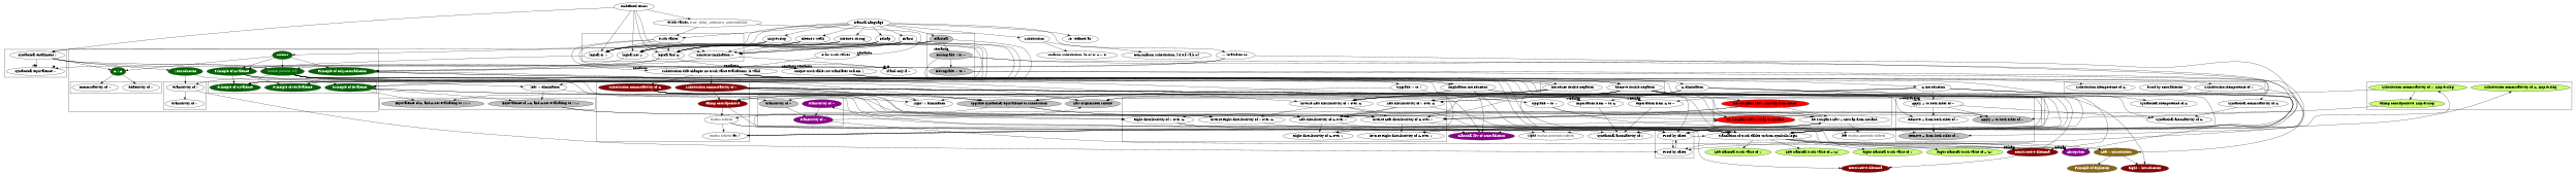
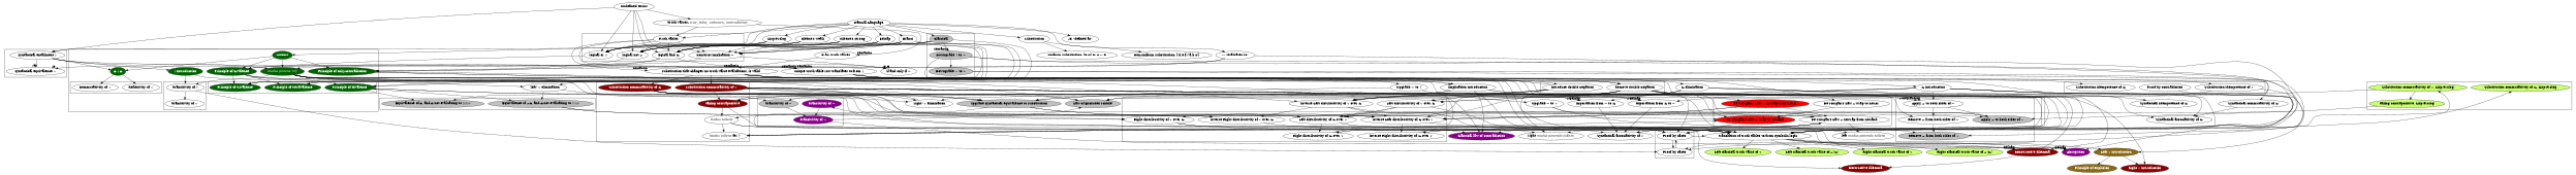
  strict digraph {
    fontname="DejaVu Serif"
    node [fontname="DejaVu Serif"]
    edge [fontname="DejaVu Serif"]
    n1 [label="logical and &"]
    n2 [label="logical or &#x2228;"]
    n3 [label="logical not ~"]
    n4 [label="nonstrict implication &rArr;"]
    n5 [label="Truth tables"]
    n6 [label="syntactical entailment &#9500;"]
    n7 [label="syntactical equivalence &#x27DB;"]
    n8 [label="Introduce double negation"]
    n9 [label="Remove double negation"]
    n10 [label="Substitution idempotence of &"]
    n11 [label="Substitution idempotence of &#x2228;"]
    n12 [label="Proof by contradiction"]
    n13 [label="Apply ~ to both sides of &hArr;"]
    n14 [label="Remove ~ from both sides of &hArr;"]
    n15 [fillcolor=silver label="Apply ~ to both sides of &#x27DB;" style=filled]
    n16 [fillcolor=silver label="Remove ~ from both sides of &#x27DB;" style=filled]
    n17 [fillcolor=silver label=<Equivalence of ~A, and A not evaluating to <I>true</I>> style=filled]
    n18 [fillcolor=silver label=<Equivalence of A, and A not evaluating to <I>false</I>> style=filled]
    n19 [fillcolor=darkred fontcolor=white label="Substitution commutativity of &" style=filled]
    n20 [fillcolor=darkred fontcolor=white label="Substitution commutativity of &#x2228;" style=filled]
    n21 [fillcolor=darkred fontcolor=white label="taking contrapositive" style=filled]
    n22 [label=<<I>modus tollens</I>>]
    n23 [label=<<I>modus tollens</I> for &#9500;>]
+   n24 [label="De Morgan's Law -- wrap to not-or"]
    n25 [fillcolor=red label="De Morgan's Law -- unwrap from not-or" style=filled]
    n26 [fillcolor=red label="De Morgan's Law -- wrap to not-and" style=filled]
    n27 [label="De Morgan's Law -- unwrap from not-and"]
    n28 [fillcolor=magenta4 fontcolor=white label="Transitivity of &rArr;" style=filled]
    n29 [fillcolor=silver label="Transitivity of &rArr;" style=filled]
    n30 [fillcolor=magenta4 fontcolor=white label="Transitivity of &rArr;" style=filled]
    n31 [label="Proof by cases"]
    n32 [label="Proof by cases"]
    n33 [fillcolor=darkolivegreen1 label="Substitution commutativity of &, Lisp/Prolog" style=filled]
    n34 [fillcolor=darkolivegreen1 label="Substitution commutativity of &#x2228;, Lisp/Prolog" style=filled]
    n35 [fillcolor=darkolivegreen1 label="taking contrapositive, Lisp/Prolog" style=filled]
    n36 [label="Left distributivity of &#x2228; over &"]
    n37 [label="inverse Left distributivity of &#x2228; over &"]
    n38 [label="Right distributivity of &#x2228; over &"]
    n39 [label="inverse Right distributivity of &#x2228; over &"]
    n40 [label="Left distributivity of & over &#x2228;"]
    n41 [label="inverse Left distributivity of & over &#x2228;"]
    n42 [label="Right distributivity of & over &#x2228;"]
    n43 [label="inverse Right distributivity of & over &#x2228;"]
    Classical [fillcolor=silver style=filled]
    n45 [fillcolor=silver label="Downgrade &#9500; to &rArr;" style=filled]
    n46 [fillcolor=silver label="Downgrade &#x27DB; to &hArr;" style=filled]
    n47 [label="Transitivity of &#9500;"]
    n48 [label="Transitivity of &#x27DB;"]
    n49 [fillcolor=darkgreen fontcolor=white label="Principle of bivalence" style=filled]
    n50 [fillcolor=darkgreen fontcolor=white label="Principle of trivalence" style=filled]
    n51 [fillcolor=darkgreen fontcolor=white label="Principle of tetravalence" style=filled]
    n52 [label="Reflexivity of &#x27DB;"]
    n53 [label="Commutativity of &#x27DB;"]
    Axioms [fillcolor=darkgreen fontcolor=white style=filled]
    n55 [fillcolor=darkgreen fontcolor=white label=<<I>modus ponens</I> &rArr;/&#9500;> style=filled]
    n56 [fillcolor=darkgreen fontcolor=white label="&#9500; Introduction" style=filled]
    n57 [fillcolor=darkgreen fontcolor=white label="A &#9500; A" style=filled]
    n58 [fillcolor=darkgreen fontcolor=white label="Principle of only-contradiction" style=filled]
    n59 [fillcolor=darkgreen fontcolor=white label="Principle of n-valence" style=filled]
    n60 [label="if and only if &hArr;"]
    n61 [label="unique truth table row translates to/from &#9500;"]
    n62 [label="substitution that changes no truth value evaluations, is valid"]
    n63 [label="(left) &#x2228; elimination"]
    n64 [fillcolor=silver label="upgrade syntactical equivalence to substitution" style=filled]
    n65 [label=<right <I>modus ponendo tollens</I>>]
    n66 [fillcolor=darkred fontcolor=white label="Constructive dilemma" style=filled]
    n67 [label="Syntactical associativity of &#x2228;"]
    n68 [fillcolor=silver label="Law of Excluded Middle" style=filled]
    n69 [fillcolor=magenta4 fontcolor=white label="Classical law of contradiction" style=filled]
    n70 [label="translation of truth tables to/from symbolic logic"]
    n71 [label="(right) &#x2228; elimination"]
    n72 [fillcolor=darkred fontcolor=white label="Right &#x2228; introduction" style=filled]
    n73 [fillcolor=darkred fontcolor=white label="Destructive dilemma" style=filled]
    n74 [label=<left <I>modus ponendo tollens</I>>]
    n75 [label="Implication Introduction"]
    n76 [label="Upgrade &rArr; to &#9500;"]
    n77 [fillcolor=magenta4 fontcolor=white label=Absoprtion style=filled]
    n78 [label="exportation from & to &rArr;"]
    n79 [label="importation from &rArr; to &"]
    n80 [label="Undefined terms"]
    n81 [label=<Truth values: <I>true</I>, <I>false</I>, <I>unknown</I>, <I>contradiction</I>>]
    n82 [label="= for truth values"]
    n83 [label="& introduction"]
    n84 [label="& elimination"]
    n85 [label="Natural Language"]
    n86 [label="Kleene's weak"]
    n87 [label="Kleene's strong"]
    n88 [label="Lisp/Prolog"]
    Belnap
    Franci
    Substitution
    n92 [label="&#x21A6; \"evaluates to\""]
    n93 [label=":= \"defined as\""]
    n94 [label="Uniform substitution: [B/A] or A &#x21A6; B"]
    n95 [label="Non-uniform substitution: [(d,e,f)/(a,b,c)]"]
    n96 [label="Syntactical commutativity of &"]
    n97 [label="Upgrade &hArr; to &#x27DB;"]
    n98 [fillcolor=goldenrod4 fontcolor=white label="Left &#x2228; introduction" style=filled]
    n99 [fillcolor=darkolivegreen1 label="Left classical truth value of &#x2228;" style=filled]
    n100 [fillcolor=darkolivegreen1 label="Left classical truth value of ~(&)" style=filled]
    n101 [fillcolor=darkolivegreen1 label="Right classical truth value of &#x2228;" style=filled]
    n102 [fillcolor=darkolivegreen1 label="Right classical truth value of ~(&)" style=filled]
    n103 [label="Syntactical associativity of &"]
    n104 [label="Syntactical Idempotence of &"]
    n105 [fillcolor=goldenrod4 fontcolor=white label="Principle of explosion" style=filled]
    subgraph cluster_1 {
      n1
      n2
      n3
      n4
      n5
    }
    subgraph cluster_2 {
      n6
      n7
    }
    subgraph cluster_3 {
      n8
      n9
    }
    subgraph cluster_4 {
      n10
      n11
      n12
    }
    subgraph cluster_5 {
      n13
      n14
      n15
      n16
    }
    subgraph cluster_6 {
      n17
      n18
    }
    subgraph cluster_7 {
      n19
      n20
      n21
      n22
      n23
    }
    subgraph cluster_8 {
+     n24
      n25
      n26
      n27
    }
    subgraph cluster_9 {
      n28
      n29
      n30
    }
    subgraph cluster_10 {
      n31
      n32
    }
    subgraph cluster_11 {
      n33
      n34
      n35
    }
    subgraph cluster_12 {
      n36
      n37
      n38
      n39
      n40
      n41
      n42
      n43
    }
    subgraph cluster_13 {
      Classical
      n45
      n46
    }
    subgraph cluster_14 {
      Axioms
      n55
      n56
      n57
      n58
      n59
      subgraph cluster_15 {
        n47
        n48
      }
      subgraph cluster_16 {
        n49
        n50
        n51
      }
      subgraph cluster_17 {
        n52
        n53
      }
    }
    n1 -> n7 [headlabel=":="]
    n1 -> n58
    n1 -> n60 [headlabel=":="]
    n2 -> n59
    n3 -> n58
    n4 -> n55
    n4 -> n60 [headlabel=":="]
    n5 -> n1
    n5 -> n2
    n5 -> n3
    n5 -> n4
    n5 -> n61 [headlabel=semantic]
    n5 -> n62 [headlabel=semantic]
    n6 -> n7 [headlabel=":="]
    n6 -> n55
    n6 -> n56
    n6 -> n57
    n6 -> n61 [headlabel=semantic]
    n8 -> n21
    n8 -> n36
    n8 -> n37
    n8 -> n63
    n8 -> n64
    n8 -> n65
    n9 -> n14
    n9 -> n21
    n9 -> n26
    n9 -> n27
    n9 -> n31
    n9 -> n36
    n9 -> n37
    n9 -> n40
    n9 -> n41
    n9 -> n66
    n9 -> n67
    n11 -> n32
    n11 -> n68
    n12 -> n69
    n13 -> n14
    n13 -> n15
    n14 -> n16
    n15 -> n40
    n15 -> n41
    n17 -> n26
    n17 -> n27
    n19 -> n38
    n19 -> n39
    n19 -> n40
    n19 -> n41
    n19 -> n42
    n19 -> n43
    n19 -> n70
    n20 -> n21
    n20 -> n38
    n20 -> n39
    n20 -> n42
    n20 -> n43
    n20 -> n49
    n20 -> n64
    n20 -> n70
    n20 -> n71
    n20 -> n72
    n21 -> n13 [headlabel="~Lisp/Prolog"]
    n21 -> n22
    n21 -> n73
    n22 -> n23
    n22 -> n65
    n22 -> n69
    n23 -> n26
    n23 -> n27
+   n24 -> n26
    n25 -> n27
    n25 -> n40
    n25 -> n41
    n26 -> n31
    n27 -> n40
    n27 -> n41
    n27 -> n65
    n27 -> n67
    n27 -> n74
    n28 -> n66
    n28 -> n68
    n29 -> n28
    n30 -> n28
    n31 -> n32
    n31 -> n70
    n32 -> n31
    n34 -> n35
    n34 -> n71
    n35 -> n22
    n36 -> n38
    n36 -> n40
    n36 -> n70
    n37 -> n39
    n37 -> n41
    n37 -> n70
    n38 -> n31
    n38 -> n70
    n39 -> n70
    n40 -> n42
    n40 -> n70
    n41 -> n43
    n41 -> n70
    n42 -> n70
    n43 -> n70
    Classical -> n1
    Classical -> n2
    Classical -> n3
    Classical -> n4
    Classical -> n45 [headlabel=semantic]
    Classical -> n49
    n45 -> n46
    n45 -> n68
    n45 -> n70
    n45 -> n75
    n46 -> n15
    n46 -> n16
    n47 -> n32
    n47 -> n48
    n49 -> n17
    n49 -> n18
    n49 -> n64
    Axioms -> n55
    Axioms -> n57
    Axioms -> n58
    Axioms -> n59
    n55 -> n29
    n55 -> n31
    n55 -> n37
    n55 -> n47
    n55 -> n63
    n55 -> n68
    n55 -> n69
    n55 -> n74
    n55 -> n76
    n55 -> n77
    n55 -> n78
    n55 -> n79
    n56 -> n47
    n56 -> n75
    n57 -> n52
    n57 -> n53
    n58 -> n23
    n58 -> n64
    n58 -> n70
    n59 -> n9
    n59 -> n49
    n59 -> n50
    n59 -> n51
    n59 -> n70
+   n61 -> n24
    n61 -> n25
    n61 -> n83
    n61 -> n84
    n62 -> n8
    n62 -> n9
    n62 -> n10
    n62 -> n11
    n62 -> n19
    n62 -> n20
    n62 -> n96
    n63 -> n17
    n63 -> n71
    n64 -> n40
    n64 -> n41
    n64 -> n67
    n66 -> n20
    n66 -> n32
    n66 -> n73
    n68 -> n49
    n70 -> n30
    n70 -> n33
    n70 -> n34
    n70 -> n66 [headlabel=Belnap]
    n70 -> n77 [headlabel=Belnap]
    n70 -> n98
    n70 -> n99
    n70 -> n100
    n70 -> n101
    n70 -> n102
    n71 -> n18
    n75 -> n29
    n75 -> n37
    n75 -> n69
    n75 -> n77
    n75 -> n78 [headlabel="~Belnap"]
    n75 -> n79 [headlabel="~Belnap"]
    n76 -> n64
    n76 -> n97
    n78 -> n67
    n79 -> n67
    n80 -> n1
    n80 -> n2
    n80 -> n3
    n80 -> n4
    n80 -> n6
    n80 -> n81
    n81 -> n5
    n81 -> n82 [headlabel=semantic]
    n82 -> n62 [headlabel=semantic]
    n83 -> n13
    n83 -> n31
    n83 -> n36
    n83 -> n37
    n83 -> n77
    n83 -> n78
    n83 -> n98
-   n13 -> n103
+   n83 -> n103
    n84 -> n13
    n84 -> n36
    n84 -> n37
    n84 -> n79
    n84 -> n103
    n84 -> n104
    n85 -> n5
    n85 -> n6
    n85 -> Classical
    n85 -> Axioms
    n85 -> n86
    n85 -> n87
    n85 -> n88
    n85 -> Belnap
    n85 -> Franci
    n85 -> Substitution
    n85 -> n92
    n85 -> n93
    n86 -> n1
    n86 -> n2
    n86 -> n3
    n86 -> n4
    n86 -> n50
    n87 -> n1
    n87 -> n2
    n87 -> n3
    n87 -> n4
    n87 -> n50
    n88 -> n1
    n88 -> n2
    n88 -> n3
    n88 -> n4
    n88 -> n50
    Belnap -> n1
    Belnap -> n2
    Belnap -> n3
    Belnap -> n4
    Belnap -> n51
    Franci -> n1
    Franci -> n2
    Franci -> n3
    Franci -> n4
    Franci -> n51
    Substitution -> n94
    Substitution -> n95
    n92 -> n23
    n92 -> n58
    n92 -> n59
    n96 -> n103
    n97 -> n15
    n97 -> n16
    n98 -> n72
    n98 -> n105
  }
